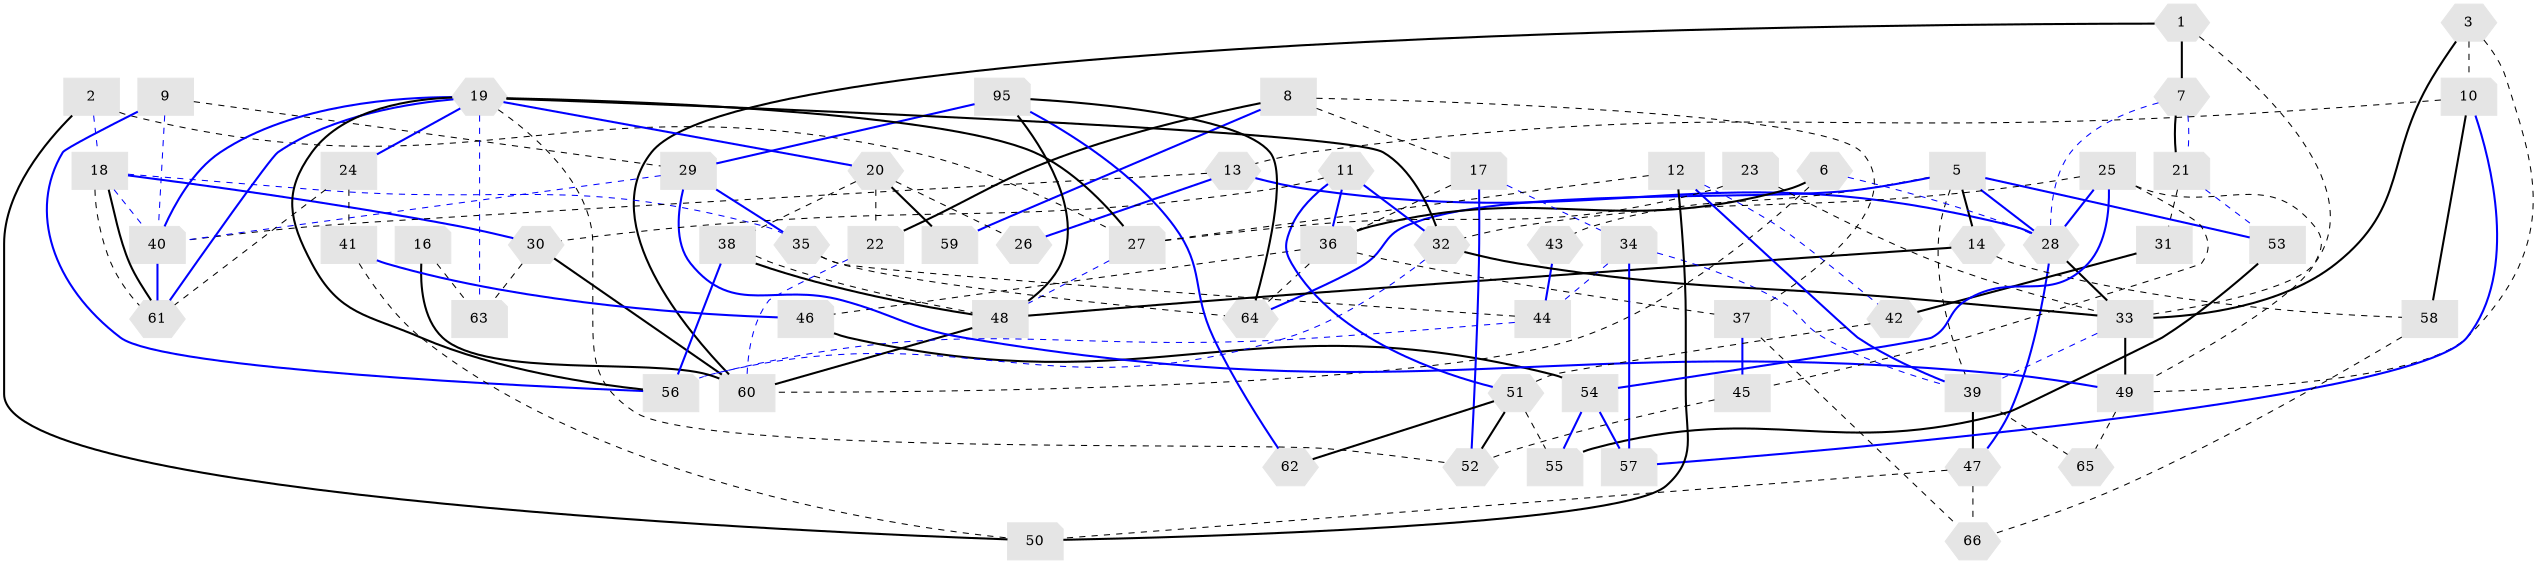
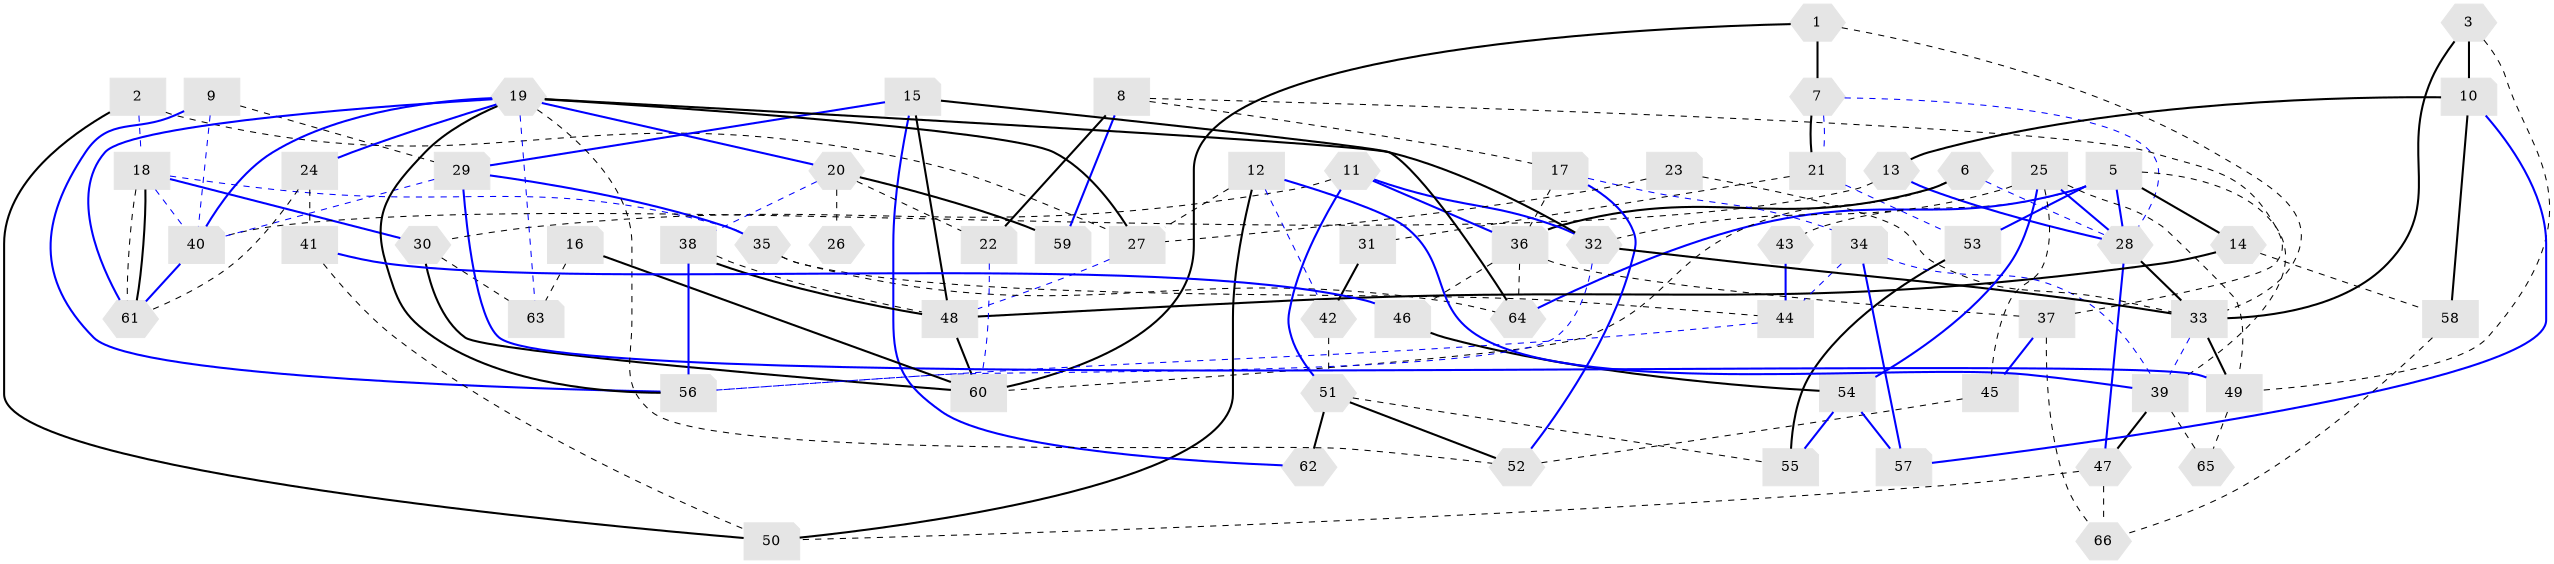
  graph {
    node [color=gray90 shape=hexagon style=filled]
    edge [color=black style=bold]
    1
    7
    33 [shape=box]
    60 [shape=box]
    28
    21 [shape=note]
    49 [shape=box]
    39 [shape=box]
    2 [shape=box]
    18 [shape=box]
    27 [shape=note]
    50 [shape=note]
    40 [shape=note]
    30
    35
    61
    48 [shape=box]
    3
    10 [shape=note]
    13
    57 [shape=note]
    58 [shape=box]
    65
    47
    66
    5 [shape=box]
    14
    43
    53 [shape=box]
    64
    44 [shape=box]
    55 [shape=note]
    6
    36 [shape=note]
    37 [shape=box]
    46 [shape=note]
    31 [shape=box]
    8 [shape=box]
    17 [shape=note]
    22 [shape=note]
    59 [shape=note]
    34 [shape=note]
    52
    45 [shape=box]
    9 [shape=box]
    29 [shape=note]
    56 [shape=note]
    26
    11
    32
    51
    63 [shape=note]
    62
    12 [shape=box]
    42
-   15 [shape=note label=95]
+   15 [shape=note]
    16 [shape=note]
    19
    20
    24 [shape=box]
    38 [shape=box]
    41 [shape=box]
    23 [shape=note]
    25 [shape=box]
    54 [shape=box]
    1 -- 7
    1 -- 33 [style=dashed]
    1 -- 60
    7 -- 28 [color=blue style=dashed]
    7 -- 21
    7 -- 21 [color=blue style=dashed]
    33 -- 49
    33 -- 39 [color=blue style=dashed]
    28 -- 33
    28 -- 47 [color=blue]
    21 -- 53 [color=blue style=dashed]
    21 -- 31 [style=dashed]
    49 -- 65 [style=dashed]
    39 -- 65 [style=dashed]
    39 -- 47
    2 -- 18 [color=blue style=dashed]
    2 -- 27 [style=dashed]
    2 -- 50
    18 -- 40 [color=blue style=dashed]
    18 -- 30 [color=blue]
    18 -- 35 [color=blue style=dashed]
    18 -- 61 [style=dashed]
    18 -- 61
    27 -- 48 [color=blue style=dashed]
    40 -- 61 [color=blue]
    30 -- 60
    30 -- 63 [style=dashed]
    35 -- 64 [style=dashed]
    35 -- 44 [style=dashed]
    48 -- 60
    3 -- 33
    3 -- 49 [style=dashed]
-   3 -- 10 [style=dashed]
-   10 -- 13 [style=dashed]
+   3 -- 10
+   10 -- 13
    10 -- 57 [color=blue]
    10 -- 58
    13 -- 28 [color=blue]
    13 -- 40 [style=dashed]
-   13 -- 26 [color=blue]
    58 -- 66 [style=dashed]
    47 -- 50 [style=dashed]
    47 -- 66 [style=dashed]
    5 -- 28 [color=blue]
    5 -- 39 [style=dashed]
    5 -- 14
    5 -- 43 [style=dashed]
    5 -- 53 [color=blue]
    5 -- 64 [color=blue]
    14 -- 48
    14 -- 58 [style=dashed]
    43 -- 44 [color=blue]
    53 -- 55
    44 -- 56 [color=blue style=dashed]
    6 -- 60 [style=dashed]
    6 -- 28 [color=blue style=dashed]
    6 -- 36
    36 -- 64 [style=dashed]
    36 -- 37 [style=dashed]
    36 -- 46 [style=dashed]
    37 -- 66 [style=dashed]
    37 -- 45 [color=blue]
    46 -- 54
    31 -- 42
    8 -- 37 [style=dashed]
    8 -- 17 [style=dashed]
    8 -- 22
    8 -- 59 [color=blue]
    17 -- 36 [style=dashed]
    17 -- 34 [color=blue style=dashed]
    17 -- 52 [color=blue]
    22 -- 60 [color=blue style=dashed]
    34 -- 39 [color=blue style=dashed]
    34 -- 57 [color=blue]
    34 -- 44 [color=blue style=dashed]
    45 -- 52 [style=dashed]
    9 -- 40 [color=blue style=dashed]
    9 -- 29 [style=dashed]
    9 -- 56 [color=blue]
    29 -- 49 [color=blue]
    29 -- 40 [color=blue style=dashed]
    29 -- 35 [color=blue]
    11 -- 30 [style=dashed]
    11 -- 36 [color=blue]
    11 -- 32 [color=blue]
    11 -- 51 [color=blue]
    32 -- 33
    32 -- 56 [color=blue style=dashed]
    51 -- 55 [style=dashed]
    51 -- 52
    51 -- 62
    12 -- 39 [color=blue]
    12 -- 27 [style=dashed]
    12 -- 50
    12 -- 42 [color=blue style=dashed]
    42 -- 51 [style=dashed]
    15 -- 48
    15 -- 64
    15 -- 29 [color=blue]
    15 -- 62 [color=blue]
    16 -- 60
    16 -- 63 [style=dashed]
    19 -- 27
    19 -- 40 [color=blue]
    19 -- 61 [color=blue]
    19 -- 52 [style=dashed]
    19 -- 56
    19 -- 32
    19 -- 63 [color=blue style=dashed]
    19 -- 20 [color=blue]
    19 -- 24 [color=blue]
    20 -- 22 [style=dashed]
    20 -- 59
    20 -- 26 [style=dashed]
-   20 -- 38 [style=dashed]
+   20 -- 38 [color=blue style=dashed]
    24 -- 61 [style=dashed]
    24 -- 41 [style=dashed]
    38 -- 48
    38 -- 48 [style=dashed]
    38 -- 56 [color=blue]
    41 -- 50 [style=dashed]
    41 -- 46 [color=blue]
    23 -- 33 [style=dashed]
    23 -- 27 [style=dashed]
    25 -- 28 [color=blue]
    25 -- 49 [style=dashed]
    25 -- 45 [style=dashed]
    25 -- 32 [style=dashed]
    25 -- 54 [color=blue]
    54 -- 57 [color=blue]
    54 -- 55 [color=blue]
  }
